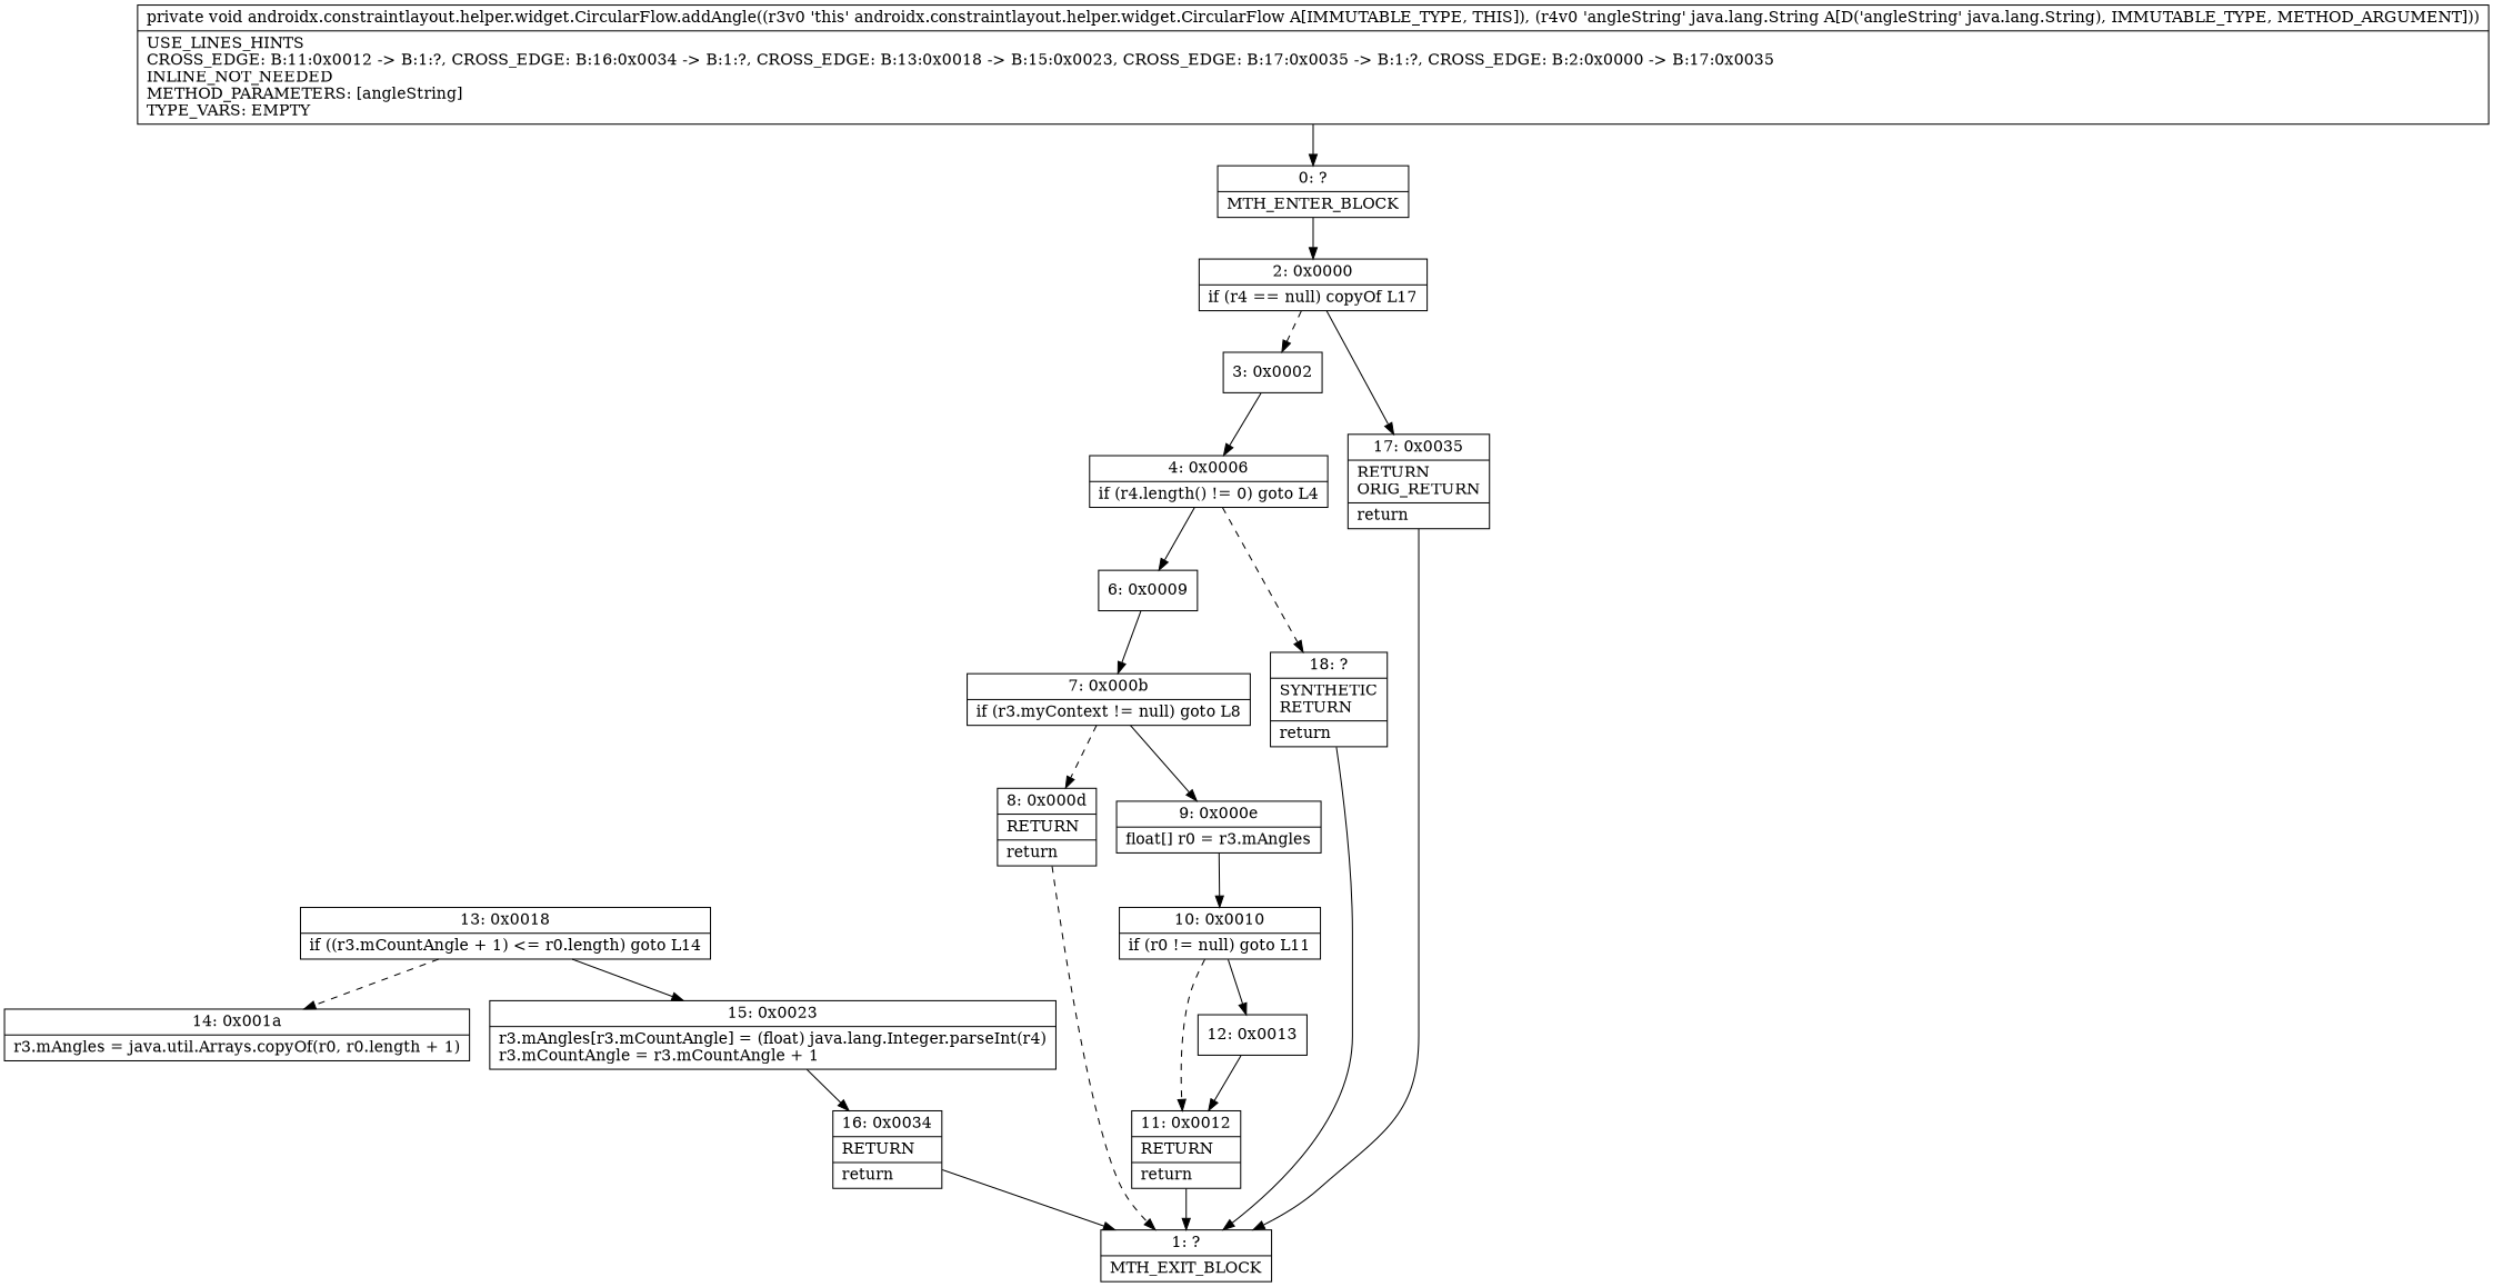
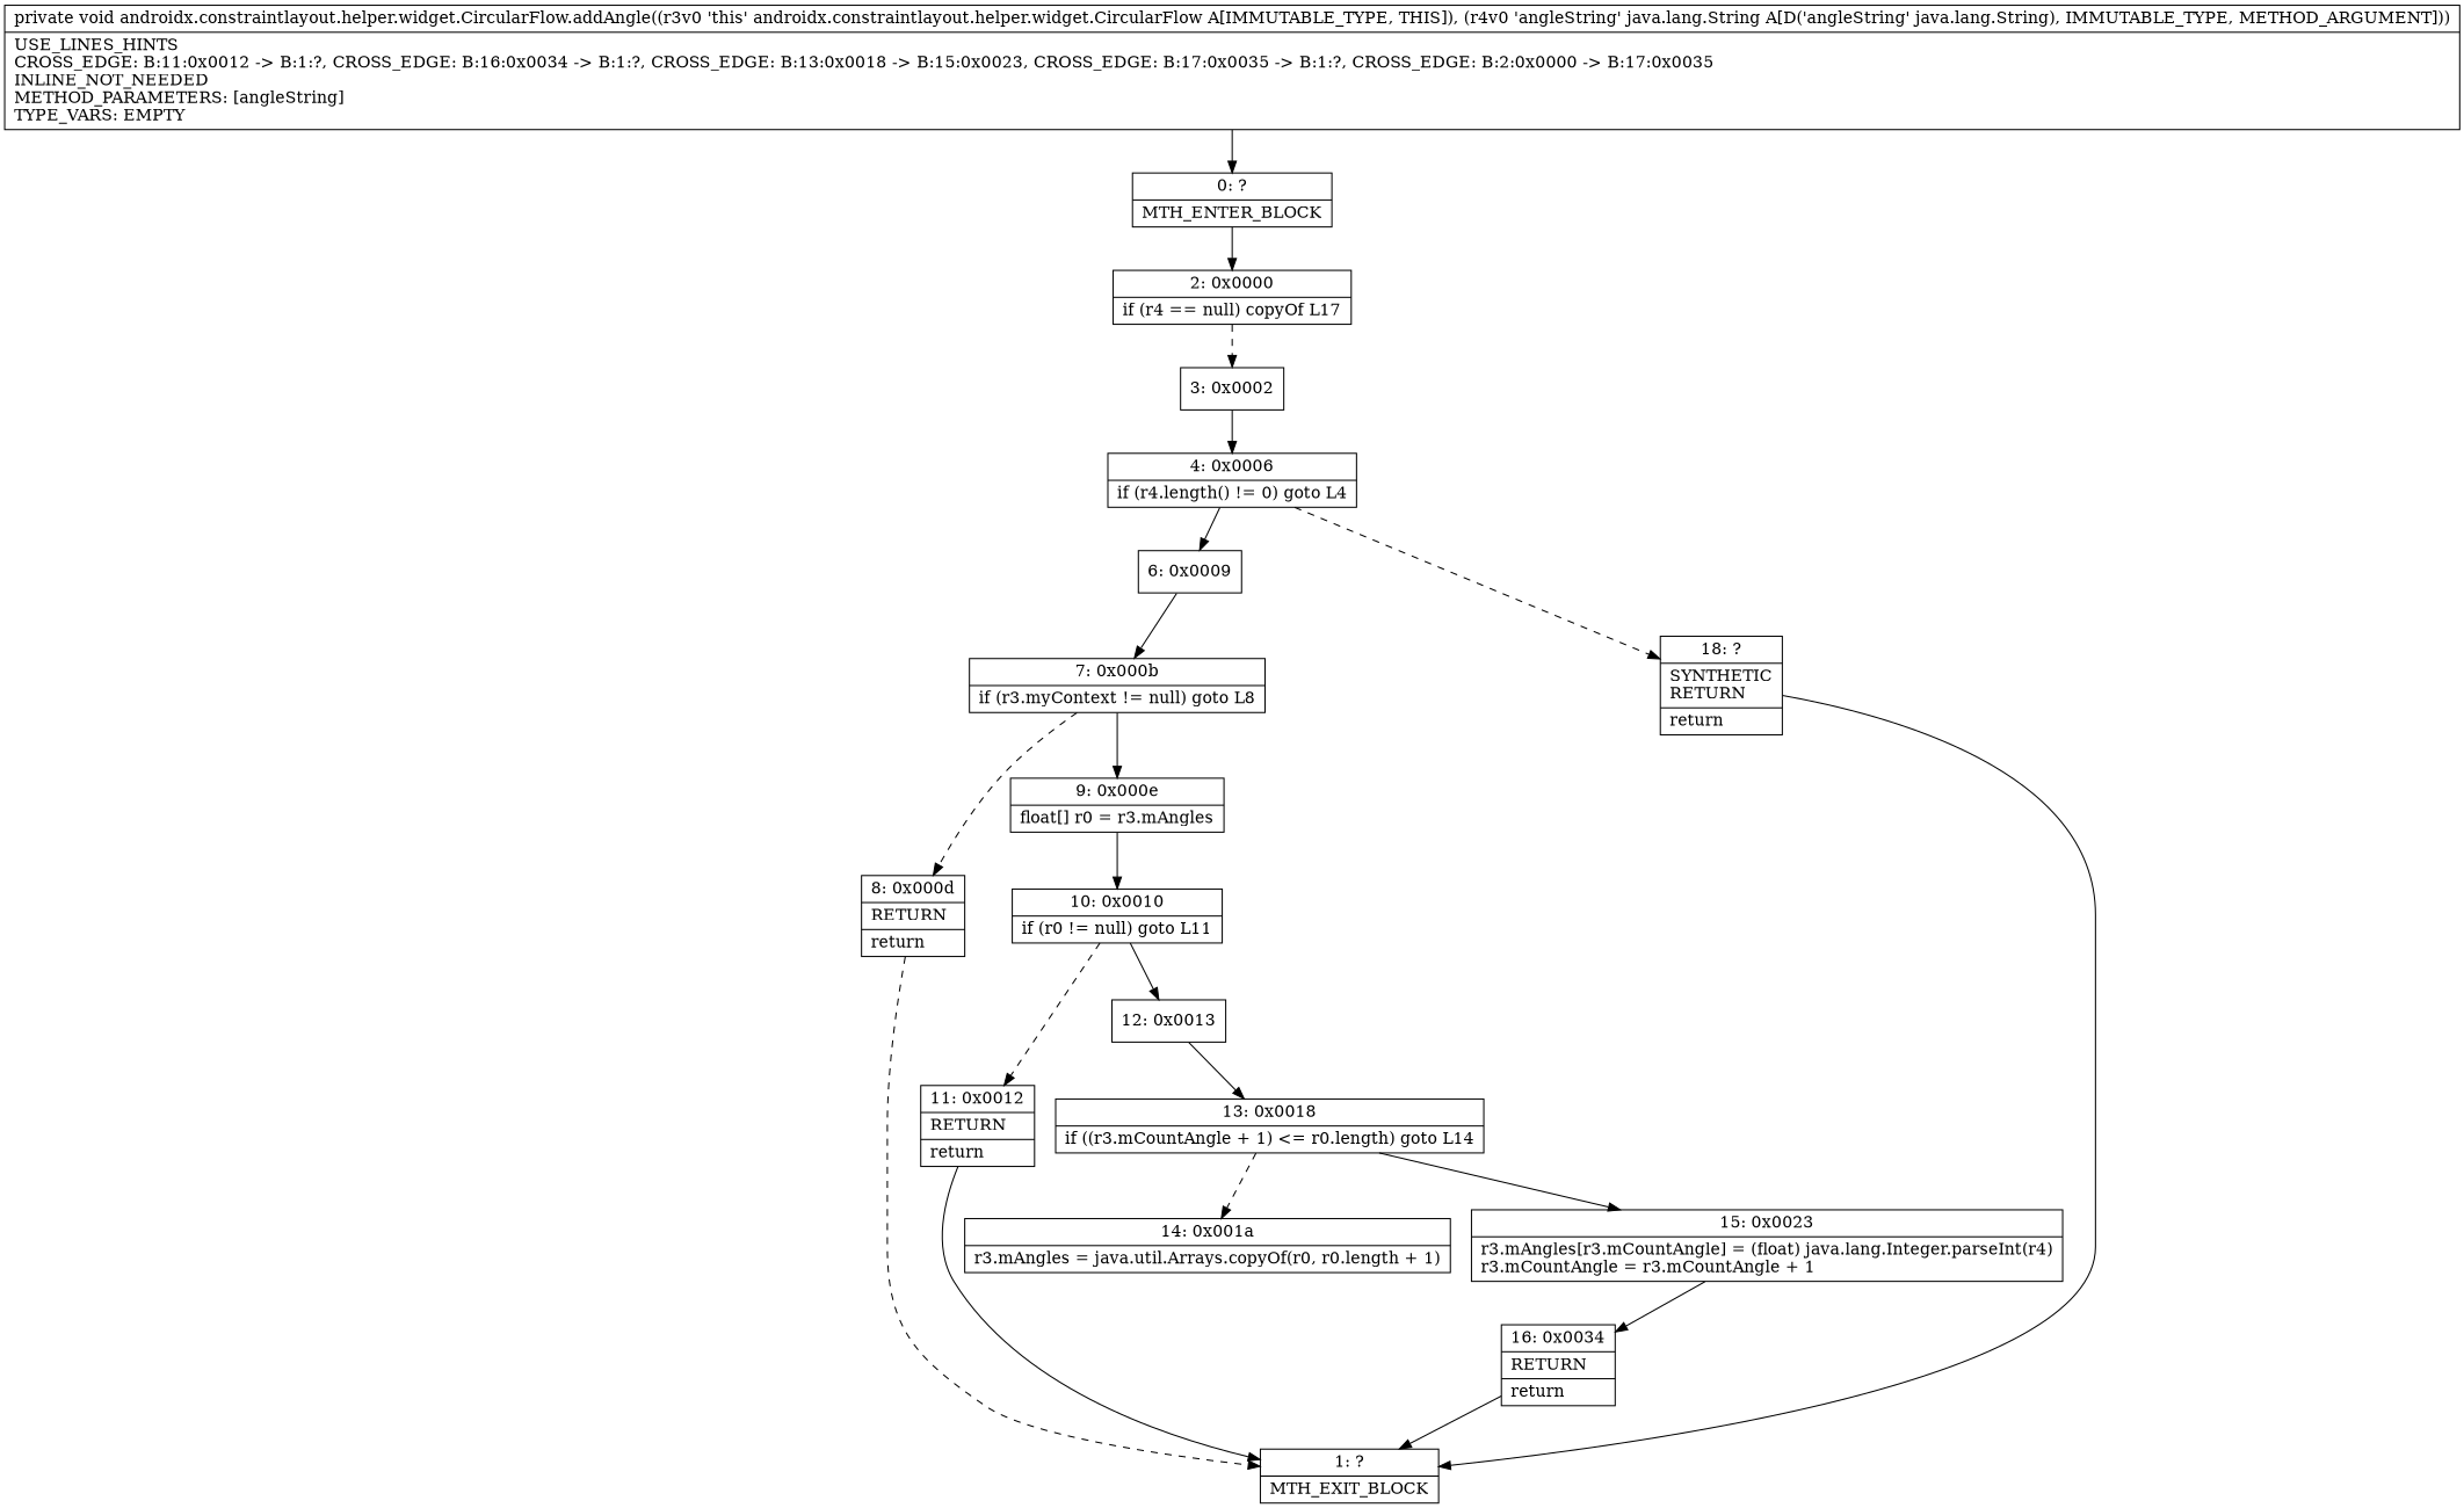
  digraph {
    node [shape=record]
    n1 [label="{0\:\ ?|MTH_ENTER_BLOCK\l}"]
    n2 [label="{2\:\ 0x0000|if (r4 == null) copyOf L17\l}"]
    n3 [label="{3\:\ 0x0002}"]
-   n4 [label="{17\:\ 0x0035|RETURN\lORIG_RETURN\l|return\l}"]
    n5 [label="{4\:\ 0x0006|if (r4.length() != 0) goto L4\l}"]
    n6 [label="{1\:\ ?|MTH_EXIT_BLOCK\l}"]
    n7 [label="{6\:\ 0x0009}"]
    n8 [label="{18\:\ ?|SYNTHETIC\lRETURN\l|return\l}"]
    n9 [label="{7\:\ 0x000b|if (r3.myContext != null) goto L8\l}"]
    n10 [label="{8\:\ 0x000d|RETURN\l|return\l}"]
    n11 [label="{9\:\ 0x000e|float[] r0 = r3.mAngles\l}"]
    n12 [label="{10\:\ 0x0010|if (r0 != null) goto L11\l}"]
    n13 [label="{11\:\ 0x0012|RETURN\l|return\l}"]
    n14 [label="{12\:\ 0x0013}"]
    n15 [label="{13\:\ 0x0018|if ((r3.mCountAngle + 1) \<= r0.length) goto L14\l}"]
    n16 [label="{14\:\ 0x001a|r3.mAngles = java.util.Arrays.copyOf(r0, r0.length + 1)\l}"]
    n17 [label="{15\:\ 0x0023|r3.mAngles[r3.mCountAngle] = (float) java.lang.Integer.parseInt(r4)\lr3.mCountAngle = r3.mCountAngle + 1\l}"]
    n18 [label="{16\:\ 0x0034|RETURN\l|return\l}"]
    n19 [label="{private void androidx.constraintlayout.helper.widget.CircularFlow.addAngle((r3v0 'this' androidx.constraintlayout.helper.widget.CircularFlow A[IMMUTABLE_TYPE, THIS]), (r4v0 'angleString' java.lang.String A[D('angleString' java.lang.String), IMMUTABLE_TYPE, METHOD_ARGUMENT]))  | USE_LINES_HINTS\lCROSS_EDGE: B:11:0x0012 \-\> B:1:?, CROSS_EDGE: B:16:0x0034 \-\> B:1:?, CROSS_EDGE: B:13:0x0018 \-\> B:15:0x0023, CROSS_EDGE: B:17:0x0035 \-\> B:1:?, CROSS_EDGE: B:2:0x0000 \-\> B:17:0x0035\lINLINE_NOT_NEEDED\lMETHOD_PARAMETERS: [angleString]\lTYPE_VARS: EMPTY\l}"]
    n1 -> n2
    n2 -> n3 [style=dashed]
-   n2 -> n4
    n3 -> n5
-   n4 -> n6
    n5 -> n7
    n5 -> n8 [style=dashed]
    n7 -> n9
    n8 -> n6
    n9 -> n10 [style=dashed]
    n9 -> n11
    n10 -> n6 [style=dashed]
    n11 -> n12
    n12 -> n13 [style=dashed]
    n12 -> n14
    n13 -> n6
-   n14 -> n13
+   n14 -> n15
    n15 -> n16 [style=dashed]
    n15 -> n17
    n17 -> n18
    n18 -> n6
    n19 -> n1
  }
